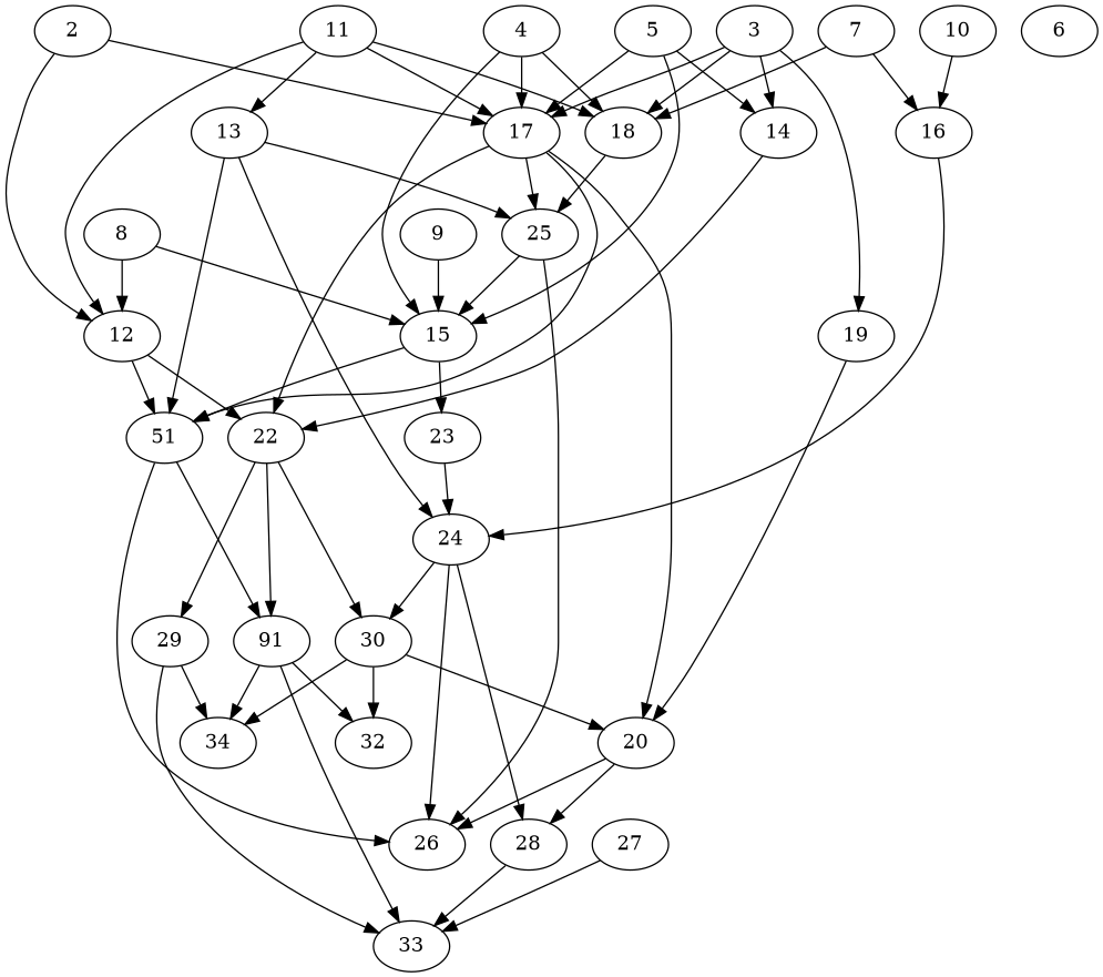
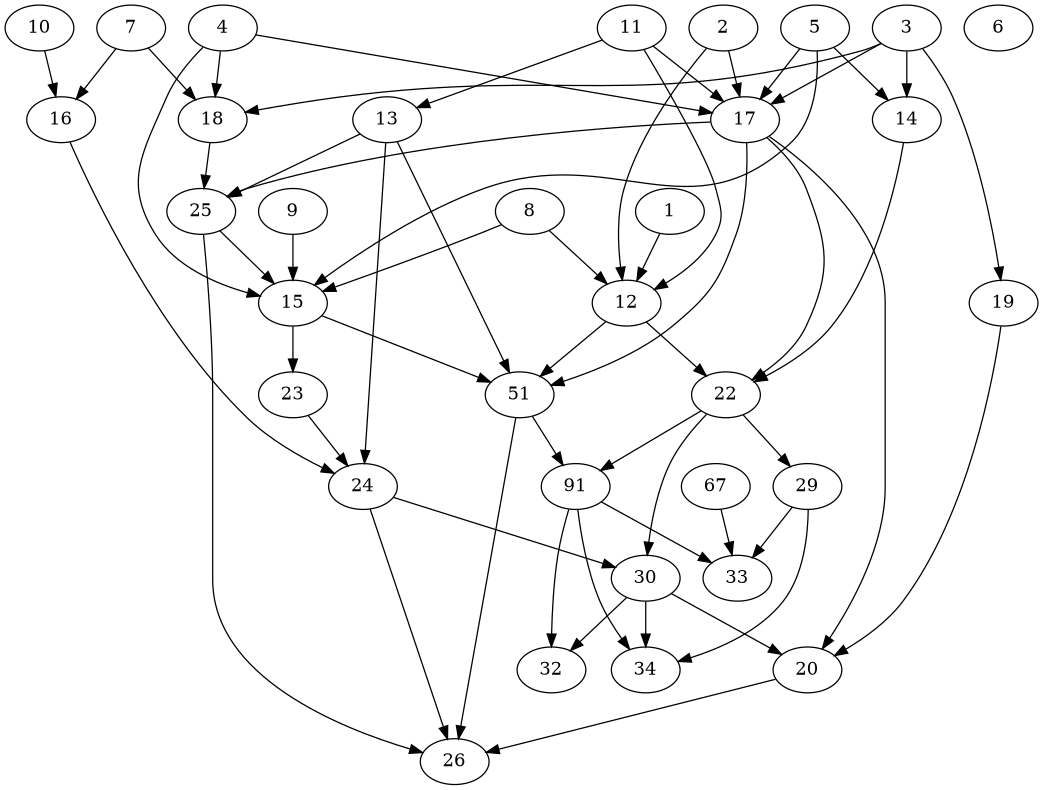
  digraph {
    node [alpha=0.10]
+   1 [alpha=0.17 expect_size=2173479602794488]
    12 [alpha=0.06 expect_size=9548781316505142]
    n3 [expect_size=61188681039544 label=51]
    22 [alpha=0.18 expect_size=39823016006586976]
    26 [alpha=0.02 expect_size=319472604144641]
    n6 [alpha=0.08 expect_size=338736667569019 label=91]
    30 [alpha=0.13 expect_size=3615620212977176]
    29 [alpha=0.09 expect_size=3995172725694317]
    2 [alpha=0.18 expect_size=4199125981648711]
    17 [alpha=0.07 expect_size=15023640261030838272]
    25 [alpha=0.02 expect_size=85717422178304000000]
    20 [alpha=0.03 expect_size=44191388270592000000]
    15 [alpha=0.04 expect_size=141352596827960304]
-   28 [alpha=0.13 expect_size=171071863580401760]
    3 [alpha=0.11 expect_size=90564074334347]
    14 [alpha=0.11 expect_size=36650827738813300736]
    18 [alpha=0.13 expect_size=36355690725074010112]
    19 [alpha=0.00 expect_size=699713589539205120]
    4 [alpha=0.02 expect_size=11361257459445399552]
    23 [alpha=0.19 expect_size=1313780537727098]
    24 [alpha=0.12 expect_size=765921552092901]
    5 [alpha=0.19 expect_size=12110615788032782]
    6 [expect_size=1566630439622279168]
    7 [alpha=0.09 expect_size=632210389878177792]
    16 [alpha=0.08 expect_size=331363491207074]
    8 [alpha=0.02 expect_size=5921580617517614]
    9 [alpha=0.14 expect_size=6695332046551646208]
    10 [alpha=0.01 expect_size=196240209870848000]
    11 [expect_size=327655948728650]
    13 [alpha=0.15 expect_size=81018465748189708288]
    33 [alpha=0.11 expect_size=22470307919509323776]
    34 [expect_size=614189462152331]
    32 [alpha=0.11 expect_size=14273342463189626]
-   27 [alpha=0.16 expect_size=1980625672099181]
+   27 [alpha=0.16 expect_size=1980625672099181 label=67]
+   1 -> 12
    12 -> n3
    12 -> 22
    n3 -> 26
    n3 -> n6
    22 -> n6
    22 -> 30
    22 -> 29
    n6 -> 33
    n6 -> 34
    n6 -> 32
    30 -> 20
    30 -> 34
    30 -> 32
    29 -> 33
    29 -> 34
    2 -> 12
    2 -> 17
    17 -> n3
    17 -> 22
    17 -> 25
    17 -> 20
    25 -> 26
    25 -> 15
    20 -> 26
-   20 -> 28
    15 -> n3
    15 -> 23
-   28 -> 33
    3 -> 17
    3 -> 14
    3 -> 18
    3 -> 19
    14 -> 22
    18 -> 25
    19 -> 20
    4 -> 17
    4 -> 15
    4 -> 18
    23 -> 24
    24 -> 26
    24 -> 30
-   24 -> 28
    5 -> 17
    5 -> 15
    5 -> 14
    7 -> 18
    7 -> 16
    16 -> 24
    8 -> 12
    8 -> 15
    9 -> 15
    10 -> 16
    11 -> 12
    11 -> 17
-   11 -> 18
    11 -> 13
    13 -> n3
    13 -> 25
    13 -> 24
    27 -> 33
  }
